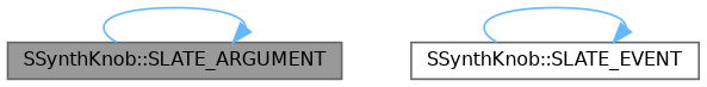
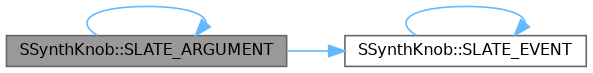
  digraph {
    rankdir=LR
    node [fontname=Helvetica fontsize=10 shape=box style=filled]
    edge [color=steelblue1 fontname=Helvetica fontsize=10 labelfontname=Helvetica labelfontsize=10 style=solid]
    n1 [color=gray40 fillcolor=grey60 fontcolor=black height=0.2 label="SSynthKnob::SLATE_ARGUMENT" width=0.4]
    n2 [color=grey40 fillcolor=white height=0.2 label="SSynthKnob::SLATE_EVENT" width=0.4]
    n1 -> n1
+   n1 -> n2
    n2 -> n2
  }
